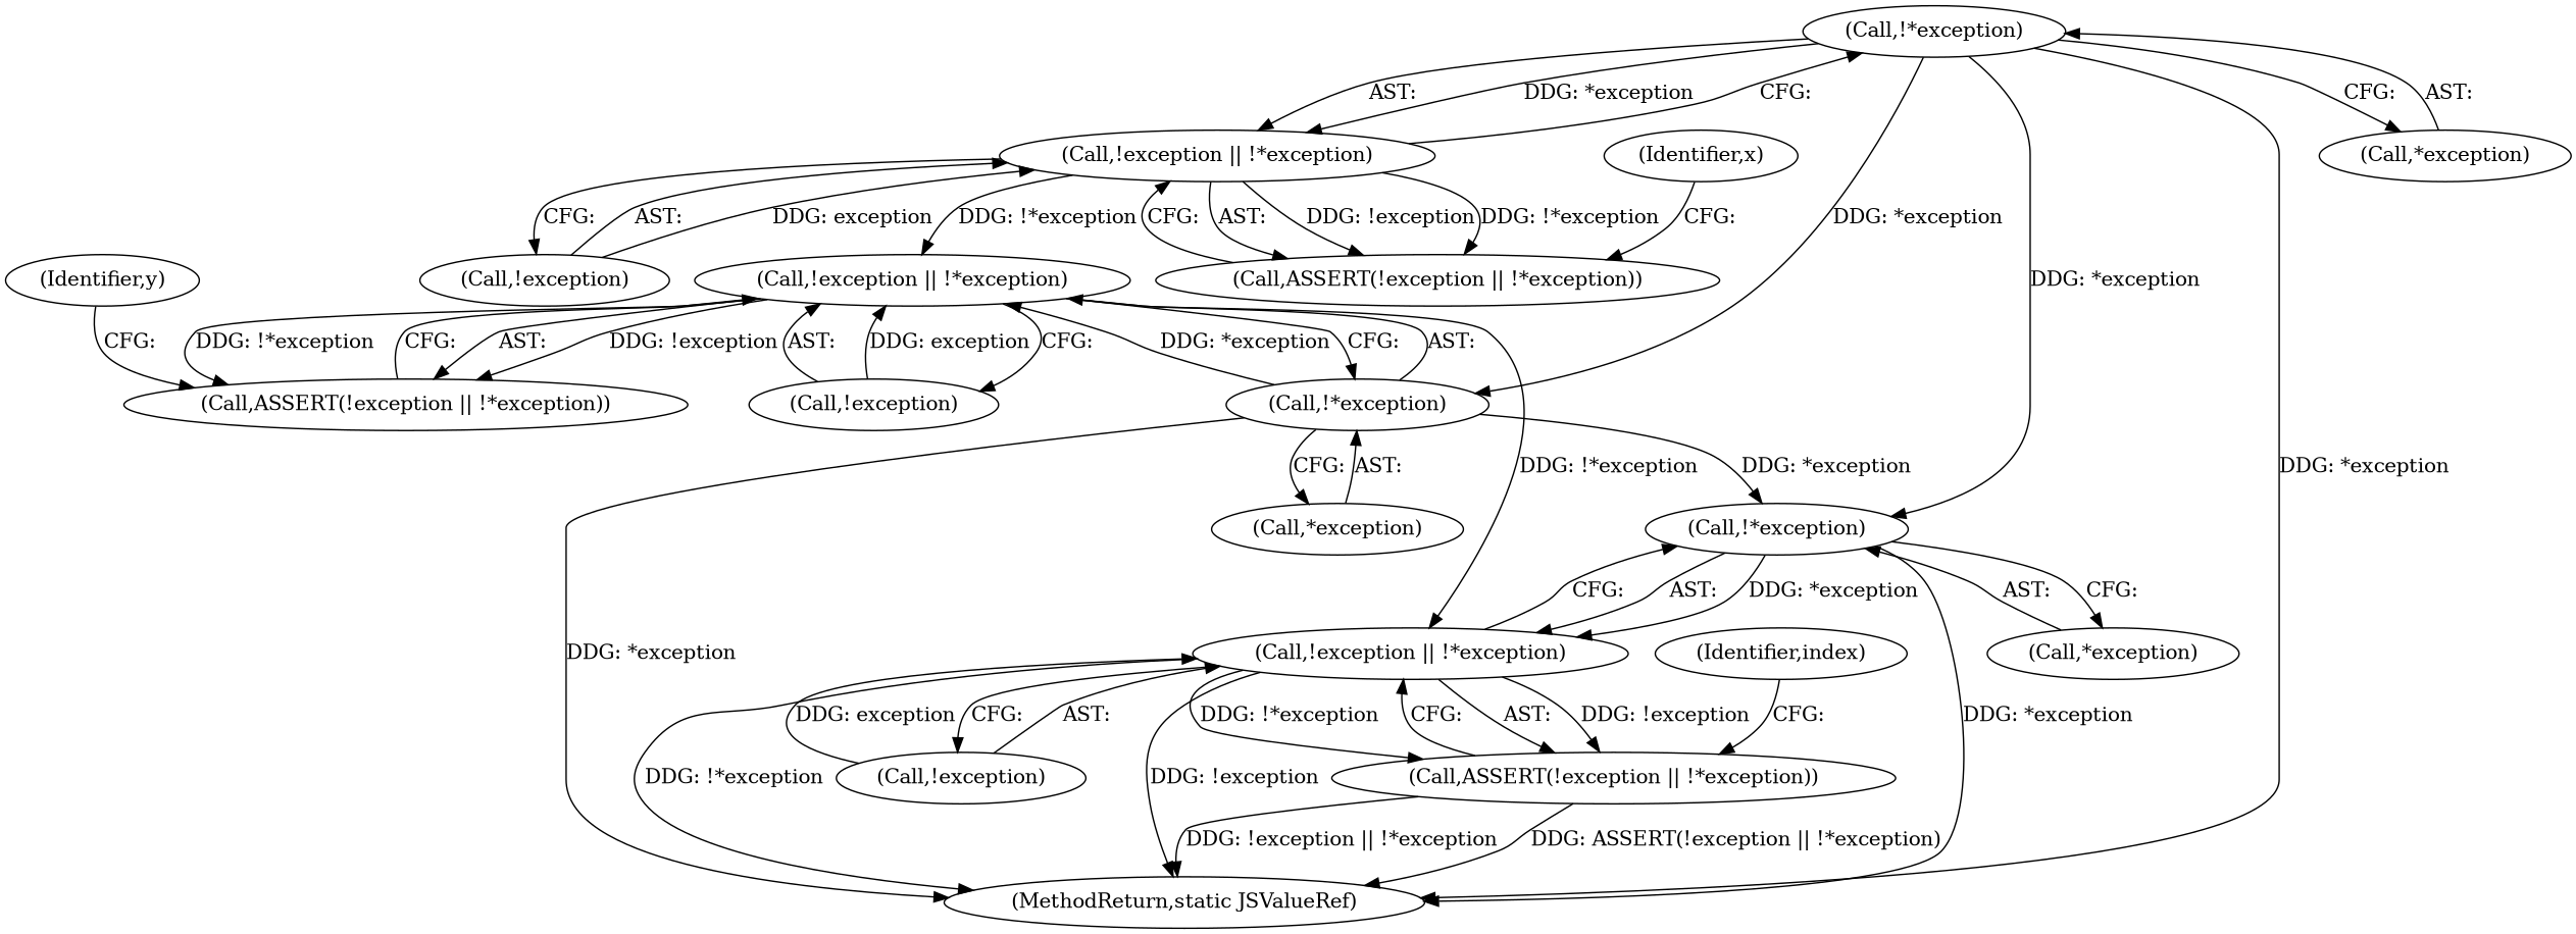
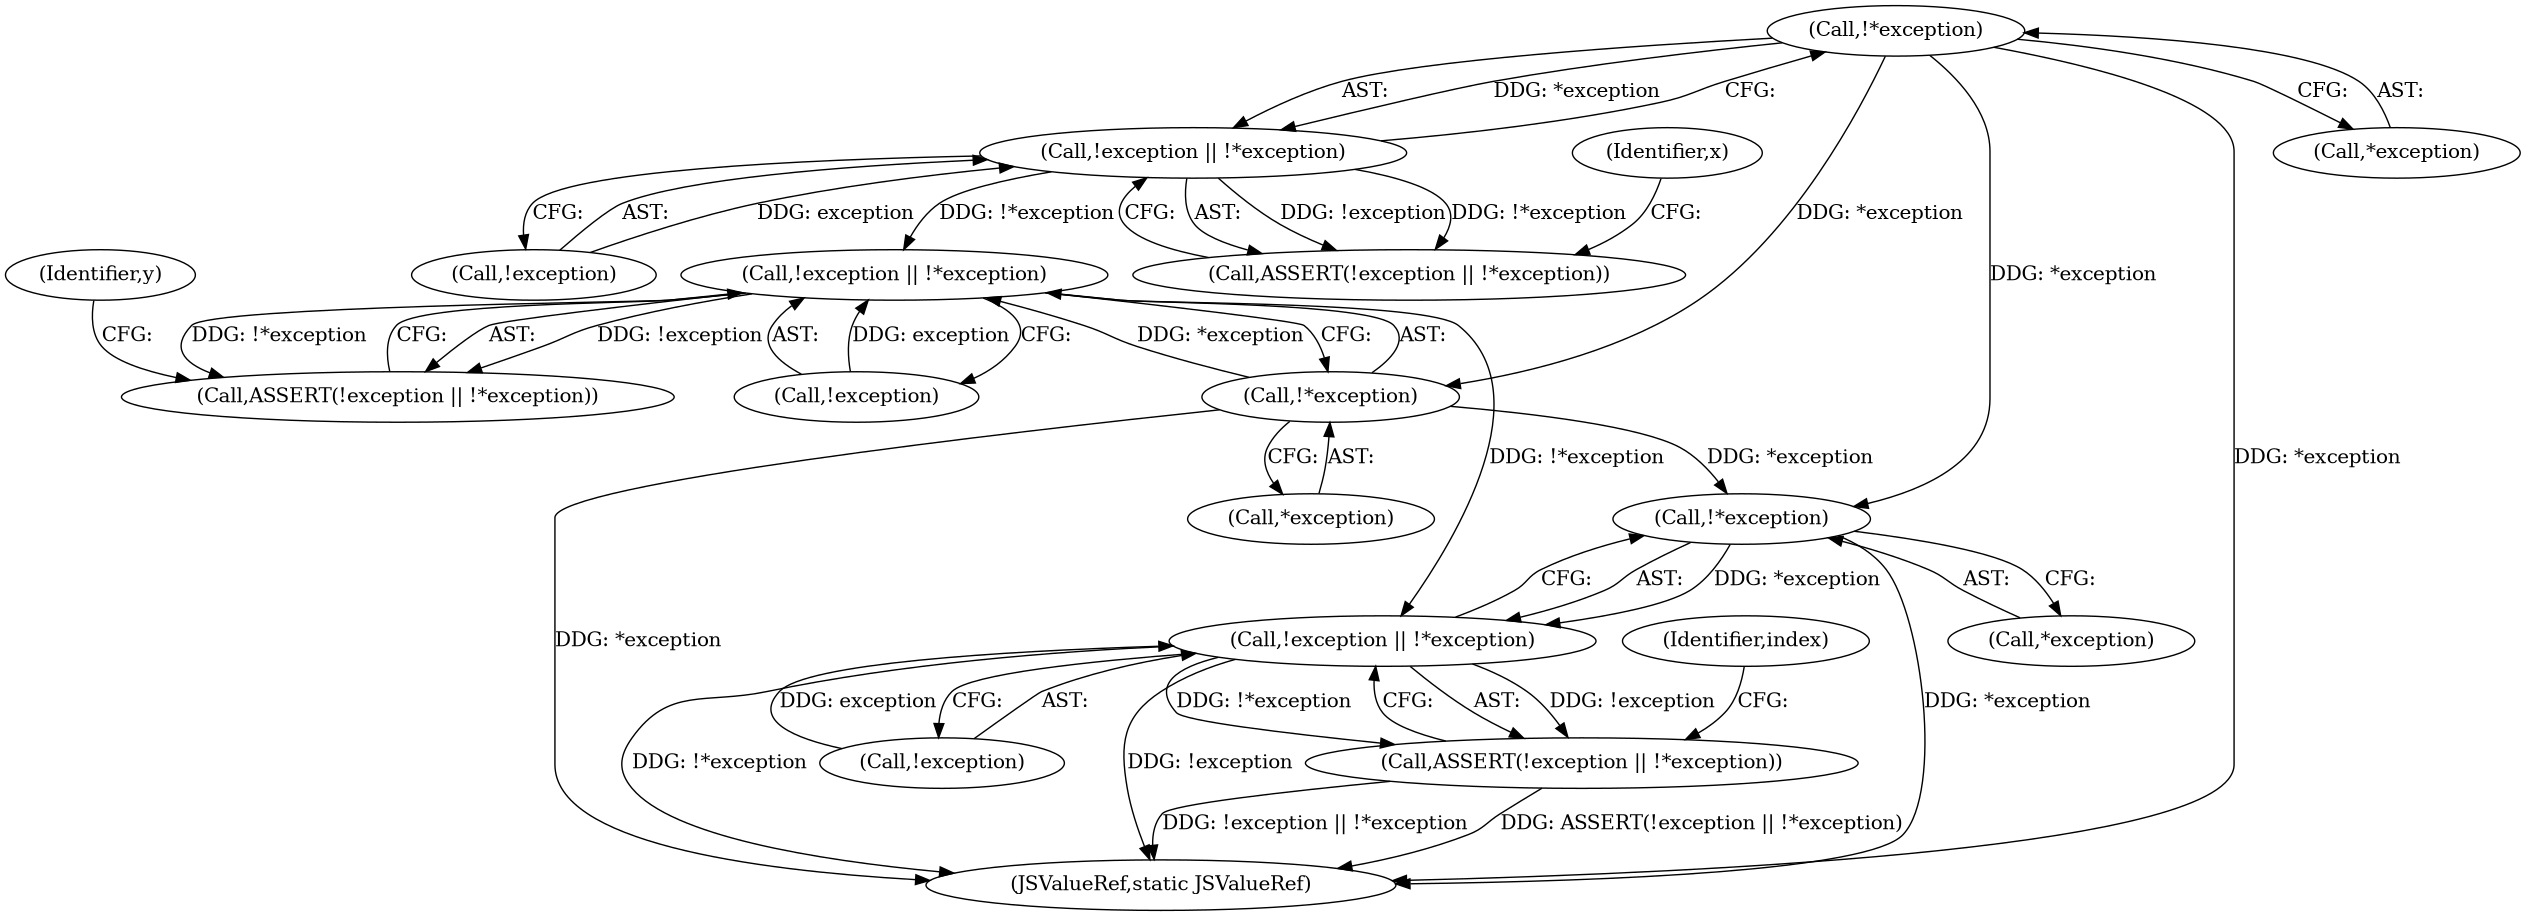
  digraph {
    n1 [label="(Call,!*exception)"]
    n2 [label="(Call,!exception || !*exception)"]
    n3 [label="(Call,!*exception)"]
    n4 [label="(Call,!*exception)"]
    n5 [label="(Call,*exception)"]
-   n6 [label="(MethodReturn,static JSValueRef)"]
+   n6 [label="(JSValueRef,static JSValueRef)"]
    n7 [label="(Call,ASSERT(!exception || !*exception))"]
    n8 [label="(Call,!exception || !*exception)"]
    n9 [label="(Call,!exception)"]
    n10 [label="(Call,*exception)"]
    n11 [label="(Call,!exception || !*exception)"]
    n12 [label="(Call,*exception)"]
    n13 [label="(Call,ASSERT(!exception || !*exception))"]
    n14 [label="(Call,!exception)"]
    n15 [label="(Call,ASSERT(!exception || !*exception))"]
    n16 [label="(Call,!exception)"]
    n17 [label="(Identifier,x)"]
    n18 [label="(Identifier,index)"]
    n19 [label="(Identifier,y)"]
    n1 -> n2 [label="AST: "]
    n1 -> n2 [label="DDG: *exception"]
    n1 -> n3 [label="DDG: *exception"]
    n1 -> n4 [label="DDG: *exception"]
    n1 -> n5 [label="CFG: "]
    n1 -> n6 [label="DDG: *exception"]
    n2 -> n1 [label="CFG: "]
    n2 -> n7 [label="AST: "]
    n2 -> n7 [label="DDG: !exception"]
    n2 -> n7 [label="DDG: !*exception"]
    n2 -> n8 [label="DDG: !*exception"]
    n2 -> n9 [label="CFG: "]
    n3 -> n4 [label="DDG: *exception"]
    n3 -> n6 [label="DDG: *exception"]
    n3 -> n8 [label="AST: "]
    n3 -> n8 [label="DDG: *exception"]
    n3 -> n10 [label="CFG: "]
    n4 -> n6 [label="DDG: *exception"]
    n4 -> n11 [label="AST: "]
    n4 -> n11 [label="DDG: *exception"]
    n4 -> n12 [label="CFG: "]
    n5 -> n1 [label="AST: "]
    n7 -> n2 [label="CFG: "]
    n8 -> n3 [label="CFG: "]
    n8 -> n11 [label="DDG: !*exception"]
    n8 -> n13 [label="AST: "]
    n8 -> n13 [label="DDG: !exception"]
    n8 -> n13 [label="DDG: !*exception"]
    n8 -> n14 [label="CFG: "]
    n9 -> n2 [label="AST: "]
    n9 -> n2 [label="DDG: exception"]
    n10 -> n3 [label="AST: "]
    n11 -> n4 [label="CFG: "]
    n11 -> n6 [label="DDG: !*exception"]
    n11 -> n6 [label="DDG: !exception"]
    n11 -> n15 [label="AST: "]
    n11 -> n15 [label="DDG: !exception"]
    n11 -> n15 [label="DDG: !*exception"]
    n11 -> n16 [label="CFG: "]
    n12 -> n4 [label="AST: "]
    n13 -> n8 [label="CFG: "]
    n14 -> n8 [label="AST: "]
    n14 -> n8 [label="DDG: exception"]
    n15 -> n6 [label="DDG: !exception || !*exception"]
    n15 -> n6 [label="DDG: ASSERT(!exception || !*exception)"]
    n15 -> n11 [label="CFG: "]
    n16 -> n11 [label="AST: "]
    n16 -> n11 [label="DDG: exception"]
    n17 -> n7 [label="CFG: "]
    n18 -> n15 [label="CFG: "]
    n19 -> n13 [label="CFG: "]
  }
